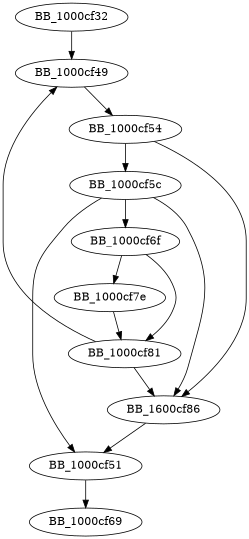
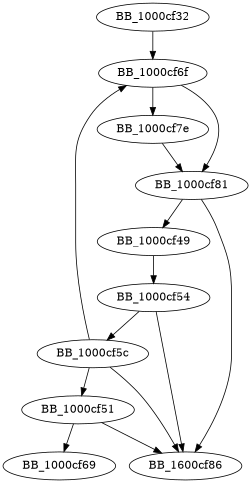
  digraph {
    n1 [label=BB_1000cf32]
    BB_1000cf49
    BB_1000cf54
    BB_1000cf5c
    n5 [label=BB_1600cf86]
    n6 [label=BB_1000cf51]
    BB_1000cf6f
    BB_1000cf69
    BB_1000cf7e
    BB_1000cf81
-   n1 -> BB_1000cf49
+   n1 -> BB_1000cf6f
    BB_1000cf49 -> BB_1000cf54
    BB_1000cf54 -> BB_1000cf5c
    BB_1000cf54 -> n5
    BB_1000cf5c -> n5
    BB_1000cf5c -> n6
    BB_1000cf5c -> BB_1000cf6f
-   n5 -> n6
+   n6 -> n5
    n6 -> BB_1000cf69
    BB_1000cf6f -> BB_1000cf7e
    BB_1000cf6f -> BB_1000cf81
    BB_1000cf7e -> BB_1000cf81
    BB_1000cf81 -> BB_1000cf49
    BB_1000cf81 -> n5
  }
